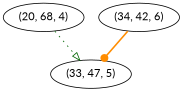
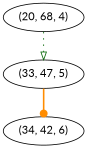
  digraph {
    fontname=Lato
    node [fontname=Lato]
    edge [fontname=Lato]
    n1 [label="(20, 68, 4)"]
    "(33, 47, 5)"
    "(34, 42, 6)"
    n1 -> "(33, 47, 5)" [arrowhead=onormal color=darkgreen style=dotted]
-   "(34, 42, 6)" -> "(33, 47, 5)" [arrowhead=dot color=darkorange style=bold]
+   "(33, 47, 5)" -> "(34, 42, 6)" [arrowhead=dot color=darkorange style=bold]
  }
